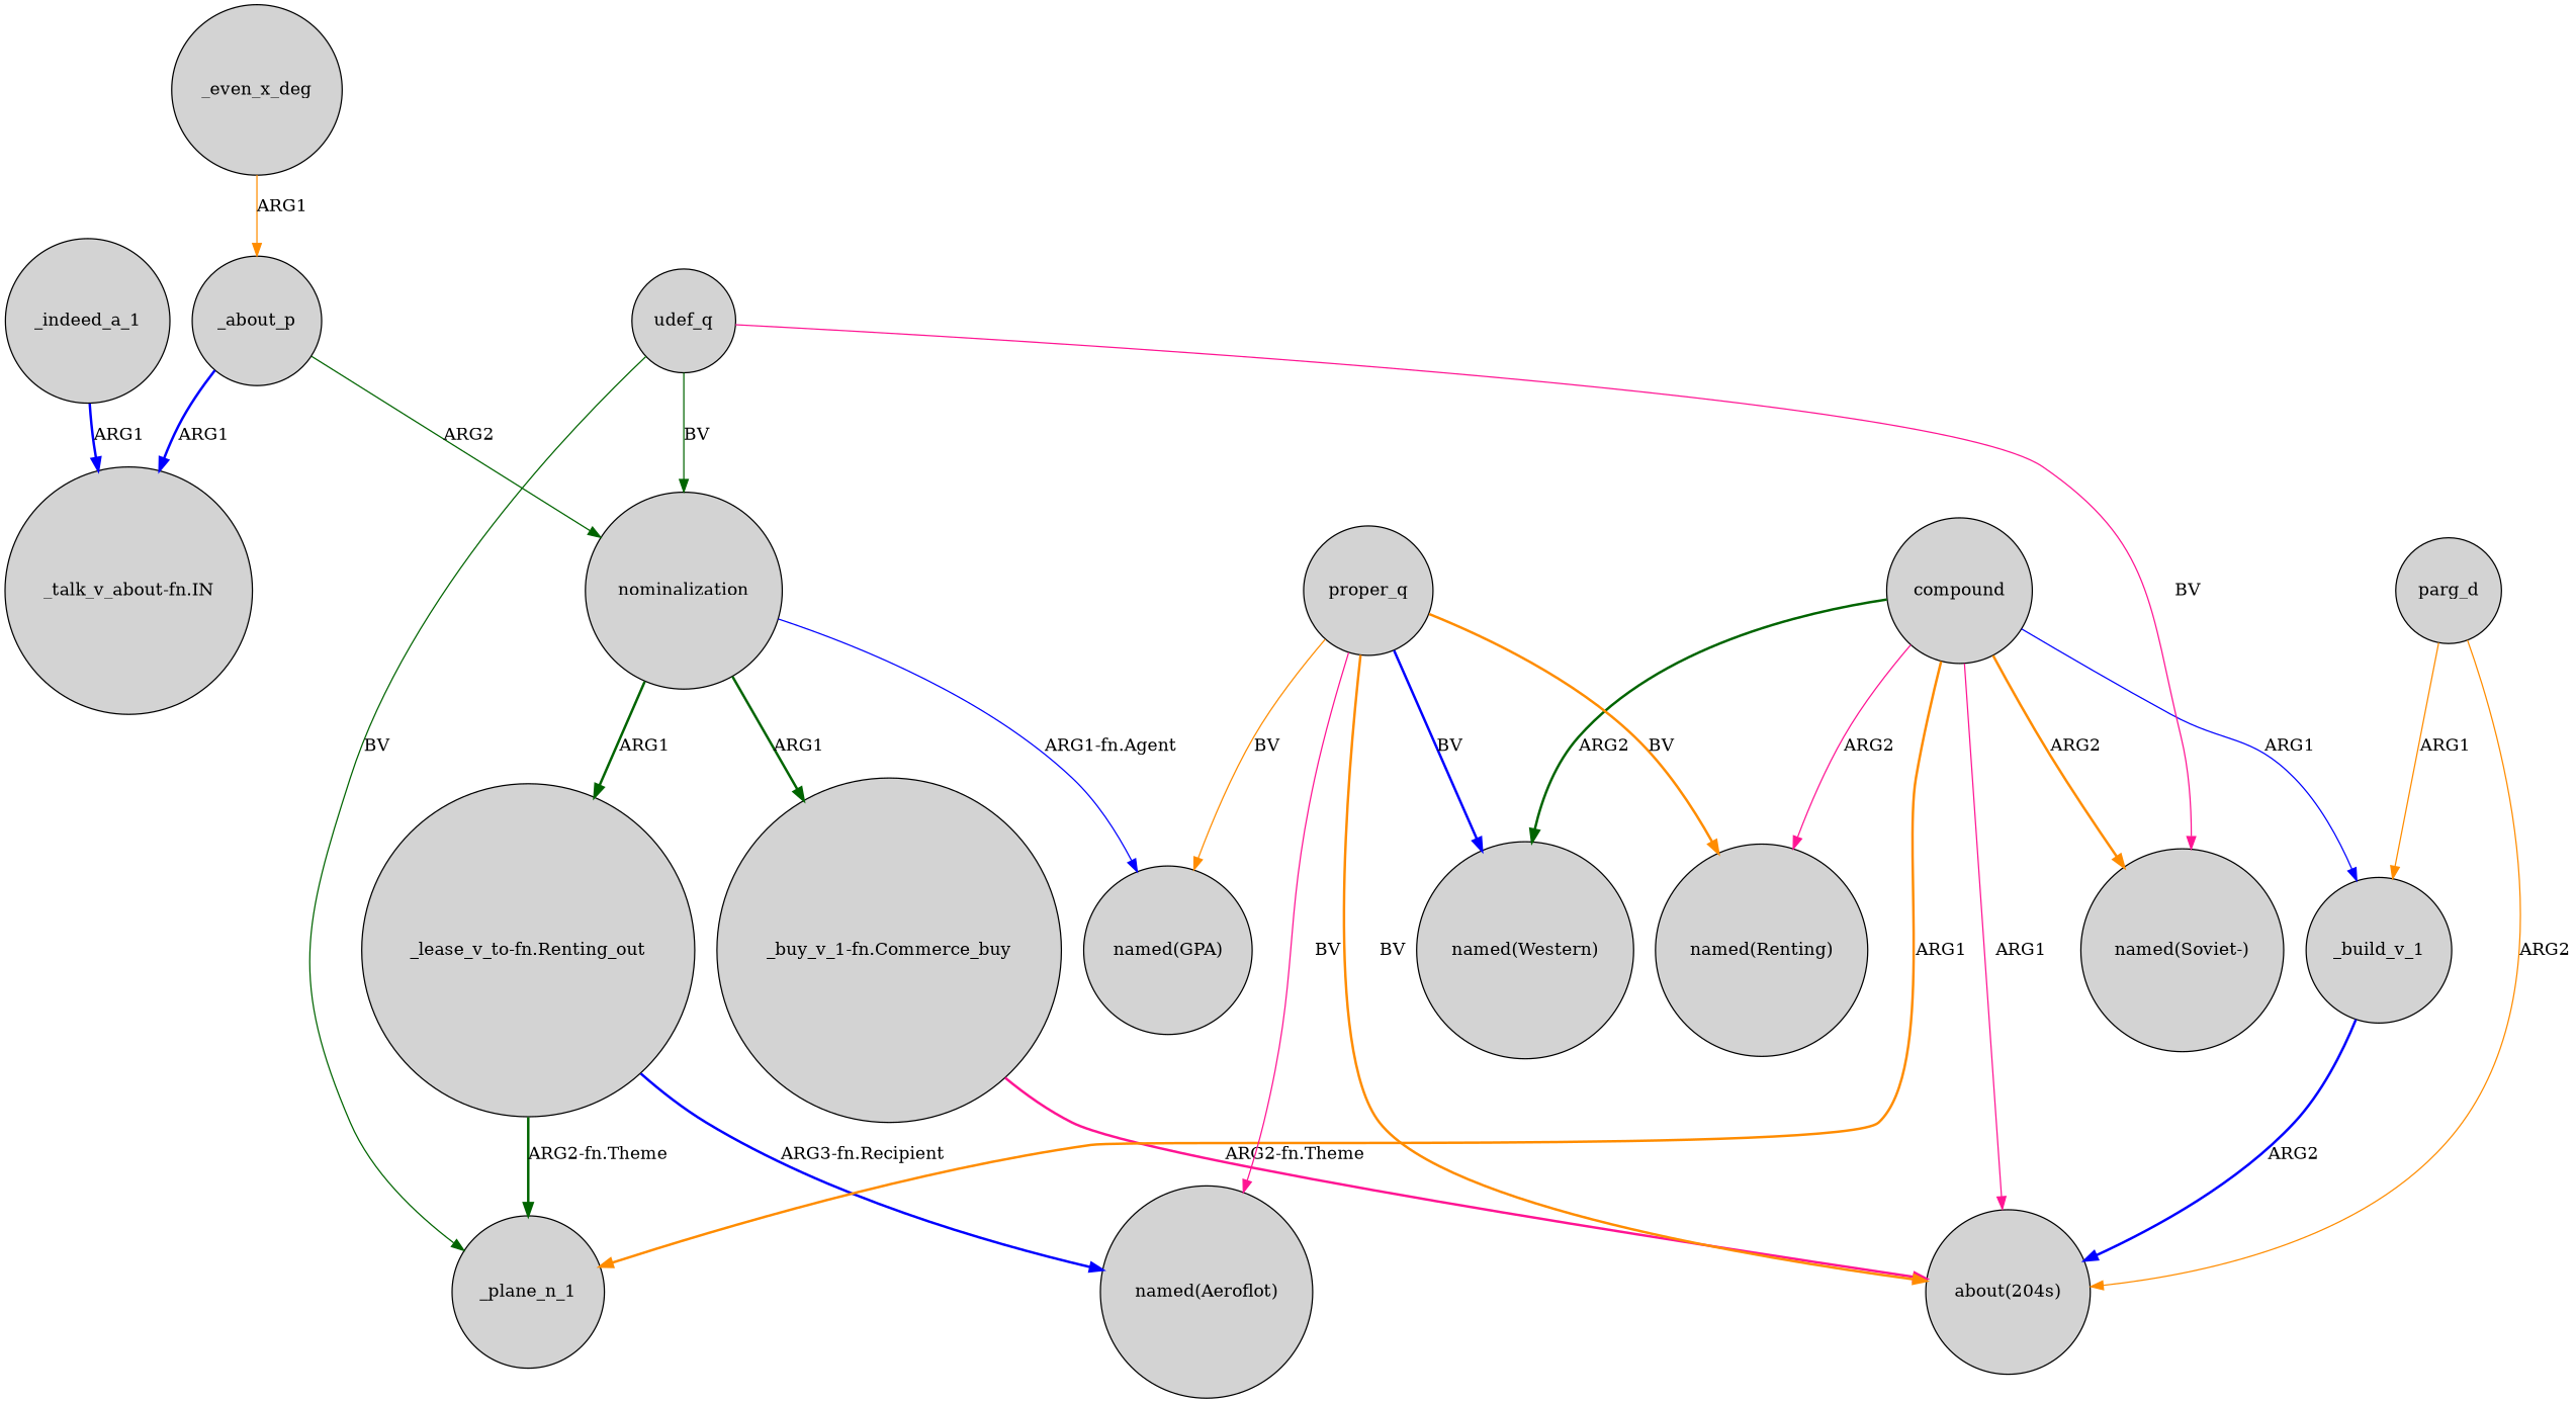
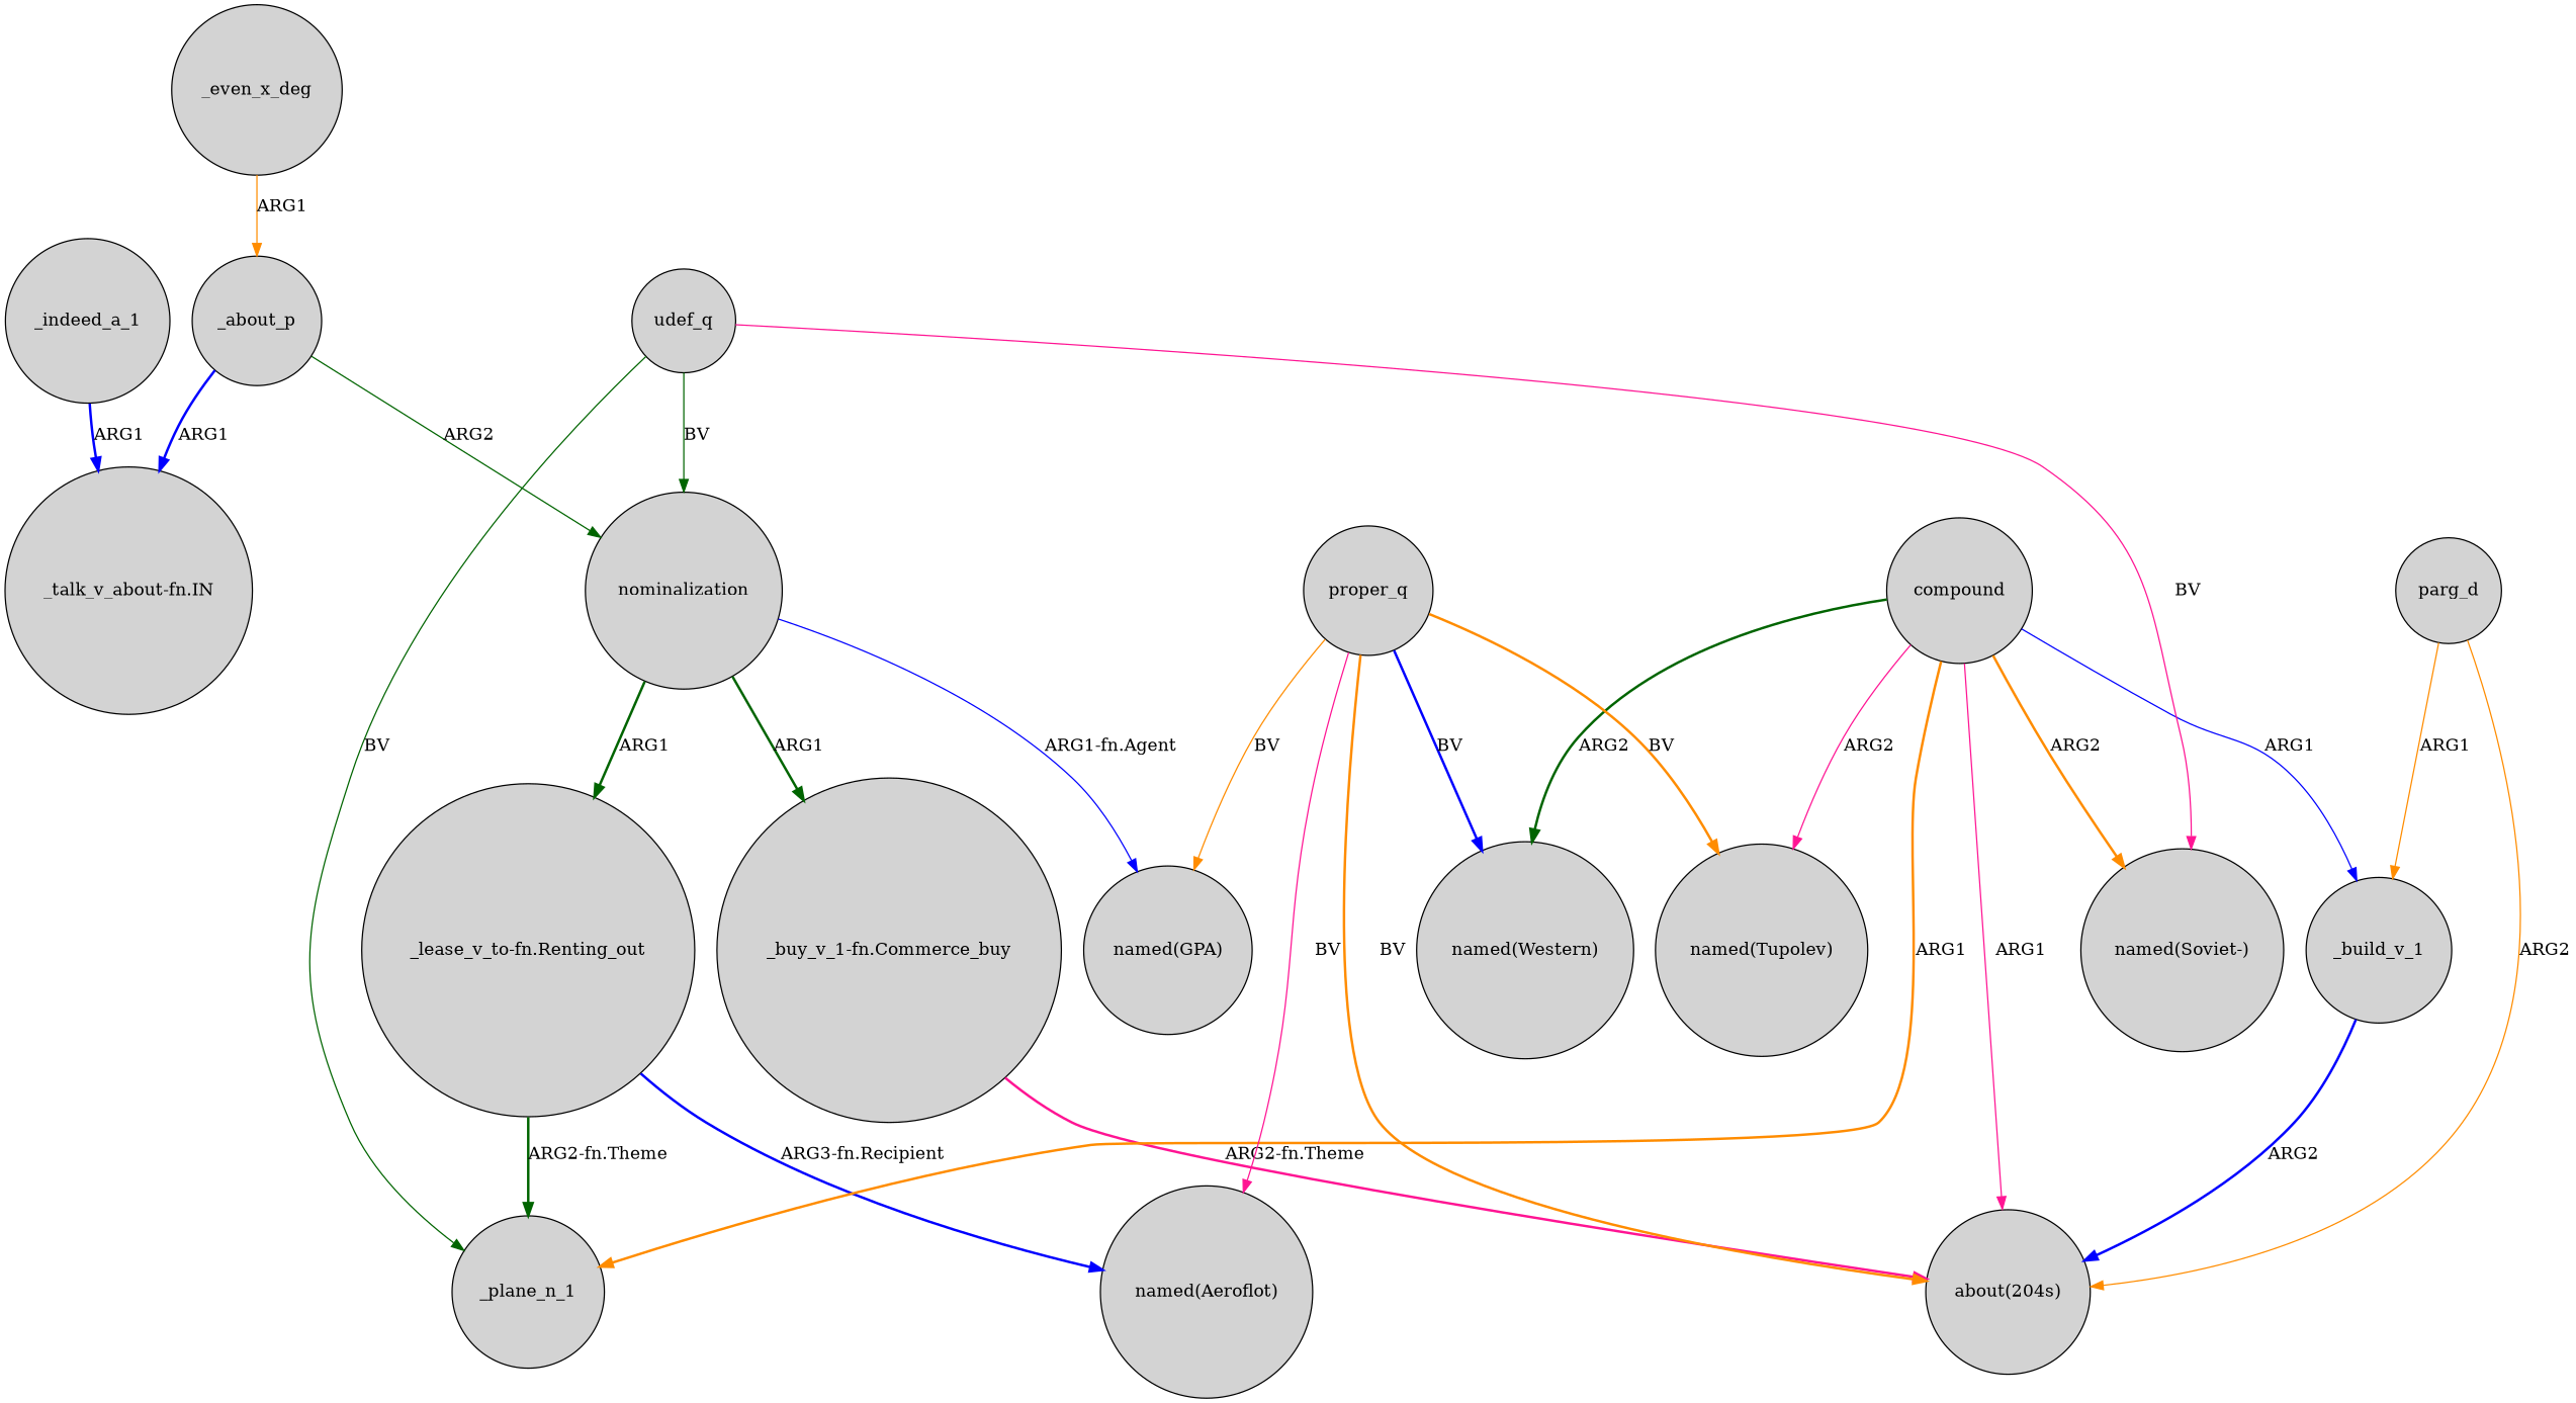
  digraph {
    node [shape=circle style=filled]
    edge [color=darkorange style=bold]
    _about_p
    "_talk_v_about-fn.IN"
    nominalization
    "named(GPA)"
    "_lease_v_to-fn.Renting_out"
    "_buy_v_1-fn.Commerce_buy"
    "named(Aeroflot)"
    _plane_n_1
    n9 [label="about(204s)"]
    _indeed_a_1
    compound
    "named(Soviet-)"
    _build_v_1
-   "named(Tupolev)" [label="named(Renting)"]
+   "named(Tupolev)"
    "named(Western)"
    proper_q
    _even_x_deg
    udef_q
    parg_d
    _about_p -> "_talk_v_about-fn.IN" [color=blue label=ARG1]
    _about_p -> nominalization [color=darkgreen label=ARG2 style=solid]
    nominalization -> "named(GPA)" [color=blue label="ARG1-fn.Agent" style=solid]
    nominalization -> "_lease_v_to-fn.Renting_out" [color=darkgreen label=ARG1]
    nominalization -> "_buy_v_1-fn.Commerce_buy" [color=darkgreen label=ARG1]
    "_lease_v_to-fn.Renting_out" -> "named(Aeroflot)" [color=blue label="ARG3-fn.Recipient"]
    "_lease_v_to-fn.Renting_out" -> _plane_n_1 [color=darkgreen label="ARG2-fn.Theme"]
    "_buy_v_1-fn.Commerce_buy" -> n9 [color=deeppink label="ARG2-fn.Theme"]
    _indeed_a_1 -> "_talk_v_about-fn.IN" [color=blue label=ARG1]
    compound -> _plane_n_1 [label=ARG1]
    compound -> n9 [color=deeppink label=ARG1 style=solid]
    compound -> "named(Soviet-)" [label=ARG2]
    compound -> _build_v_1 [color=blue label=ARG1 style=solid]
    compound -> "named(Tupolev)" [color=deeppink label=ARG2 style=solid]
    compound -> "named(Western)" [color=darkgreen label=ARG2]
    _build_v_1 -> n9 [color=blue label=ARG2]
    proper_q -> "named(GPA)" [label=BV style=solid]
    proper_q -> "named(Aeroflot)" [color=deeppink label=BV style=solid]
    proper_q -> n9 [label=BV]
    proper_q -> "named(Tupolev)" [label=BV]
    proper_q -> "named(Western)" [color=blue label=BV]
    _even_x_deg -> _about_p [label=ARG1 style=solid]
    udef_q -> nominalization [color=darkgreen label=BV style=solid]
    udef_q -> _plane_n_1 [color=darkgreen label=BV style=solid]
    udef_q -> "named(Soviet-)" [color=deeppink label=BV style=solid]
    parg_d -> n9 [label=ARG2 style=solid]
    parg_d -> _build_v_1 [label=ARG1 style=solid]
  }
